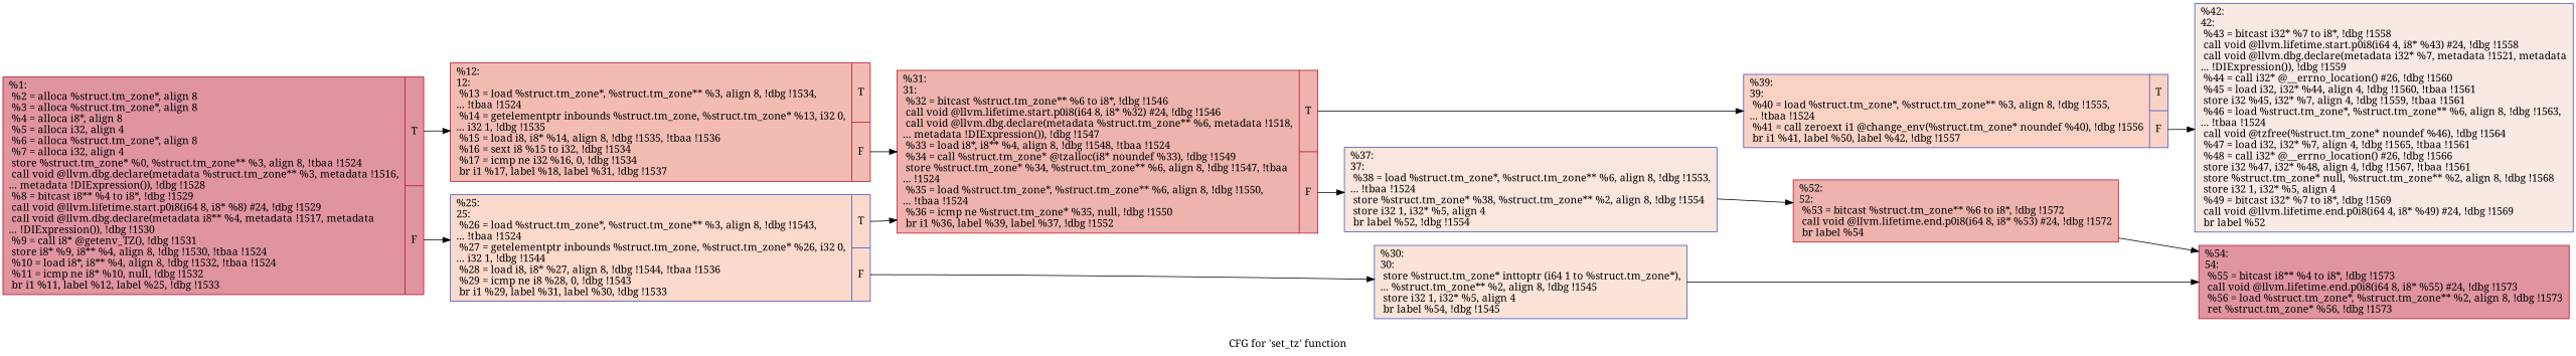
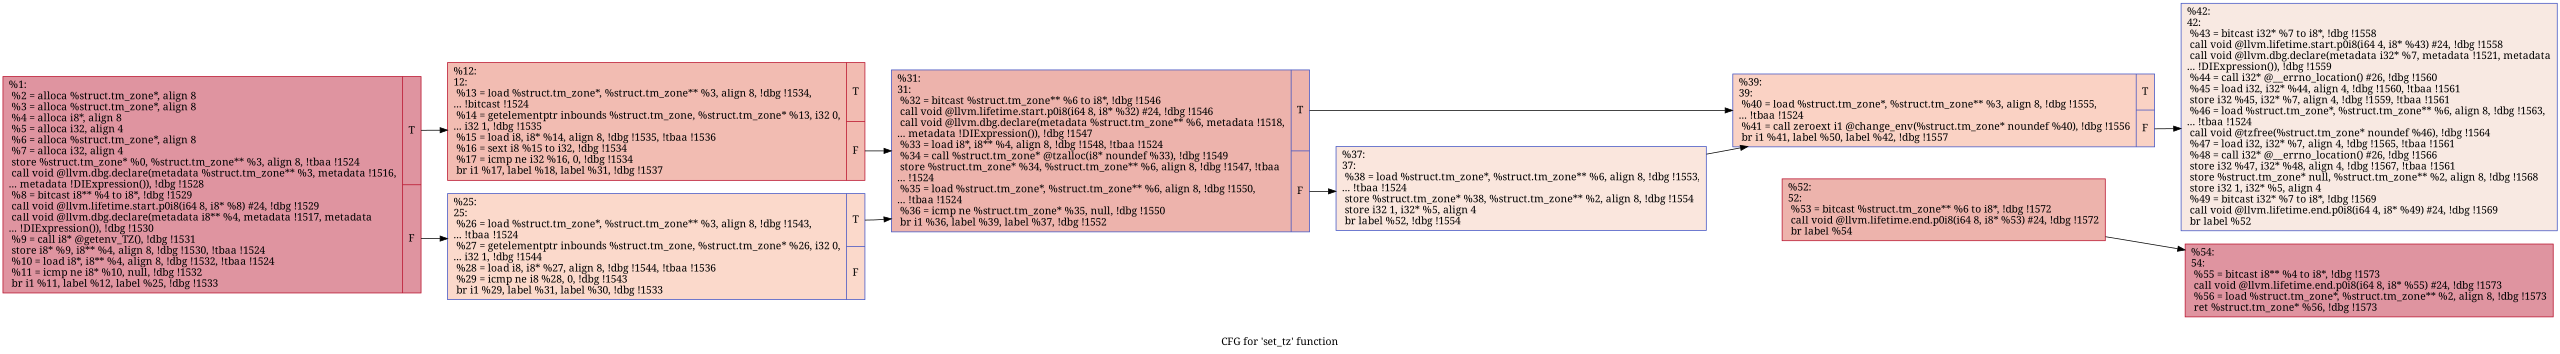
  digraph {
    fontname="Noto Serif"
    label="CFG for 'set_tz' function"
    rankdir=LR
    node [color="#b70d28ff" fillcolor="#b70d2870" fontname="Noto Serif" shape=record style=filled]
    edge [fontname="Noto Serif" tailport=s0]
    n1 [label="{%1:\l  %2 = alloca %struct.tm_zone*, align 8\l  %3 = alloca %struct.tm_zone*, align 8\l  %4 = alloca i8*, align 8\l  %5 = alloca i32, align 4\l  %6 = alloca %struct.tm_zone*, align 8\l  %7 = alloca i32, align 4\l  store %struct.tm_zone* %0, %struct.tm_zone** %3, align 8, !tbaa !1524\l  call void @llvm.dbg.declare(metadata %struct.tm_zone** %3, metadata !1516,\l... metadata !DIExpression()), !dbg !1528\l  %8 = bitcast i8** %4 to i8*, !dbg !1529\l  call void @llvm.lifetime.start.p0i8(i64 8, i8* %8) #24, !dbg !1529\l  call void @llvm.dbg.declare(metadata i8** %4, metadata !1517, metadata\l... !DIExpression()), !dbg !1530\l  %9 = call i8* @getenv_TZ(), !dbg !1531\l  store i8* %9, i8** %4, align 8, !dbg !1530, !tbaa !1524\l  %10 = load i8*, i8** %4, align 8, !dbg !1532, !tbaa !1524\l  %11 = icmp ne i8* %10, null, !dbg !1532\l  br i1 %11, label %12, label %25, !dbg !1533\l|{<s0>T|<s1>F}}"]
-   n2 [fillcolor="#e1675170" label="{%12:\l12:                                               \l  %13 = load %struct.tm_zone*, %struct.tm_zone** %3, align 8, !dbg !1534,\l... !tbaa !1524\l  %14 = getelementptr inbounds %struct.tm_zone, %struct.tm_zone* %13, i32 0,\l... i32 1, !dbg !1535\l  %15 = load i8, i8* %14, align 8, !dbg !1535, !tbaa !1536\l  %16 = sext i8 %15 to i32, !dbg !1534\l  %17 = icmp ne i32 %16, 0, !dbg !1534\l  br i1 %17, label %18, label %31, !dbg !1537\l|{<s0>T|<s1>F}}"]
+   n2 [fillcolor="#e1675170" label="{%12:\l12:                                               \l  %13 = load %struct.tm_zone*, %struct.tm_zone** %3, align 8, !dbg !1534,\l... !bitcast !1524\l  %14 = getelementptr inbounds %struct.tm_zone, %struct.tm_zone* %13, i32 0,\l... i32 1, !dbg !1535\l  %15 = load i8, i8* %14, align 8, !dbg !1535, !tbaa !1536\l  %16 = sext i8 %15 to i32, !dbg !1534\l  %17 = icmp ne i32 %16, 0, !dbg !1534\l  br i1 %17, label %18, label %31, !dbg !1537\l|{<s0>T|<s1>F}}"]
    n3 [color="#3d50c3ff" fillcolor="#f7a88970" label="{%25:\l25:                                               \l  %26 = load %struct.tm_zone*, %struct.tm_zone** %3, align 8, !dbg !1543,\l... !tbaa !1524\l  %27 = getelementptr inbounds %struct.tm_zone, %struct.tm_zone* %26, i32 0,\l... i32 1, !dbg !1544\l  %28 = load i8, i8* %27, align 8, !dbg !1544, !tbaa !1536\l  %29 = icmp ne i8 %28, 0, !dbg !1543\l  br i1 %29, label %31, label %30, !dbg !1533\l|{<s0>T|<s1>F}}"]
-   n4 [fillcolor="#d6524470" label="{%31:\l31:                                               \l  %32 = bitcast %struct.tm_zone** %6 to i8*, !dbg !1546\l  call void @llvm.lifetime.start.p0i8(i64 8, i8* %32) #24, !dbg !1546\l  call void @llvm.dbg.declare(metadata %struct.tm_zone** %6, metadata !1518,\l... metadata !DIExpression()), !dbg !1547\l  %33 = load i8*, i8** %4, align 8, !dbg !1548, !tbaa !1524\l  %34 = call %struct.tm_zone* @tzalloc(i8* noundef %33), !dbg !1549\l  store %struct.tm_zone* %34, %struct.tm_zone** %6, align 8, !dbg !1547, !tbaa\l... !1524\l  %35 = load %struct.tm_zone*, %struct.tm_zone** %6, align 8, !dbg !1550,\l... !tbaa !1524\l  %36 = icmp ne %struct.tm_zone* %35, null, !dbg !1550\l  br i1 %36, label %39, label %37, !dbg !1552\l|{<s0>T|<s1>F}}"]
-   n5 [color="#3d50c3ff" fillcolor="#f6bfa670" label="{%30:\l30:                                               \l  store %struct.tm_zone* inttoptr (i64 1 to %struct.tm_zone*),\l... %struct.tm_zone** %2, align 8, !dbg !1545\l  store i32 1, i32* %5, align 4\l  br label %54, !dbg !1545\l}"]
+   n4 [color="#3d50c3ff" fillcolor="#d6524470" label="{%31:\l31:                                               \l  %32 = bitcast %struct.tm_zone** %6 to i8*, !dbg !1546\l  call void @llvm.lifetime.start.p0i8(i64 8, i8* %32) #24, !dbg !1546\l  call void @llvm.dbg.declare(metadata %struct.tm_zone** %6, metadata !1518,\l... metadata !DIExpression()), !dbg !1547\l  %33 = load i8*, i8** %4, align 8, !dbg !1548, !tbaa !1524\l  %34 = call %struct.tm_zone* @tzalloc(i8* noundef %33), !dbg !1549\l  store %struct.tm_zone* %34, %struct.tm_zone** %6, align 8, !dbg !1547, !tbaa\l... !1524\l  %35 = load %struct.tm_zone*, %struct.tm_zone** %6, align 8, !dbg !1550,\l... !tbaa !1524\l  %36 = icmp ne %struct.tm_zone* %35, null, !dbg !1550\l  br i1 %36, label %39, label %37, !dbg !1552\l|{<s0>T|<s1>F}}"]
    n6 [color="#3d50c3ff" fillcolor="#f4987a70" label="{%39:\l39:                                               \l  %40 = load %struct.tm_zone*, %struct.tm_zone** %3, align 8, !dbg !1555,\l... !tbaa !1524\l  %41 = call zeroext i1 @change_env(%struct.tm_zone* noundef %40), !dbg !1556\l  br i1 %41, label %50, label %42, !dbg !1557\l|{<s0>T|<s1>F}}"]
    n7 [color="#3d50c3ff" fillcolor="#f3c7b170" label="{%37:\l37:                                               \l  %38 = load %struct.tm_zone*, %struct.tm_zone** %6, align 8, !dbg !1553,\l... !tbaa !1524\l  store %struct.tm_zone* %38, %struct.tm_zone** %2, align 8, !dbg !1554\l  store i32 1, i32* %5, align 4\l  br label %52, !dbg !1554\l}"]
    n8 [label="{%54:\l54:                                               \l  %55 = bitcast i8** %4 to i8*, !dbg !1573\l  call void @llvm.lifetime.end.p0i8(i64 8, i8* %55) #24, !dbg !1573\l  %56 = load %struct.tm_zone*, %struct.tm_zone** %2, align 8, !dbg !1573\l  ret %struct.tm_zone* %56, !dbg !1573\l}"]
    n9 [color="#3d50c3ff" fillcolor="#efcebd70" label="{%42:\l42:                                               \l  %43 = bitcast i32* %7 to i8*, !dbg !1558\l  call void @llvm.lifetime.start.p0i8(i64 4, i8* %43) #24, !dbg !1558\l  call void @llvm.dbg.declare(metadata i32* %7, metadata !1521, metadata\l... !DIExpression()), !dbg !1559\l  %44 = call i32* @__errno_location() #26, !dbg !1560\l  %45 = load i32, i32* %44, align 4, !dbg !1560, !tbaa !1561\l  store i32 %45, i32* %7, align 4, !dbg !1559, !tbaa !1561\l  %46 = load %struct.tm_zone*, %struct.tm_zone** %6, align 8, !dbg !1563,\l... !tbaa !1524\l  call void @tzfree(%struct.tm_zone* noundef %46), !dbg !1564\l  %47 = load i32, i32* %7, align 4, !dbg !1565, !tbaa !1561\l  %48 = call i32* @__errno_location() #26, !dbg !1566\l  store i32 %47, i32* %48, align 4, !dbg !1567, !tbaa !1561\l  store %struct.tm_zone* null, %struct.tm_zone** %2, align 8, !dbg !1568\l  store i32 1, i32* %5, align 4\l  %49 = bitcast i32* %7 to i8*, !dbg !1569\l  call void @llvm.lifetime.end.p0i8(i64 4, i8* %49) #24, !dbg !1569\l  br label %52\l}"]
    n10 [fillcolor="#d6524470" label="{%52:\l52:                                               \l  %53 = bitcast %struct.tm_zone** %6 to i8*, !dbg !1572\l  call void @llvm.lifetime.end.p0i8(i64 8, i8* %53) #24, !dbg !1572\l  br label %54\l}"]
    n1 -> n2
    n1 -> n3 [tailport=s1]
    n2 -> n4 [tailport=s1]
    n3 -> n4
-   n3 -> n5 [tailport=s1]
    n4 -> n6
    n4 -> n7 [tailport=s1]
-   n5 -> n8
    n6 -> n9 [tailport=s1]
-   n7 -> n10
+   n7 -> n6
    n10 -> n8
  }
